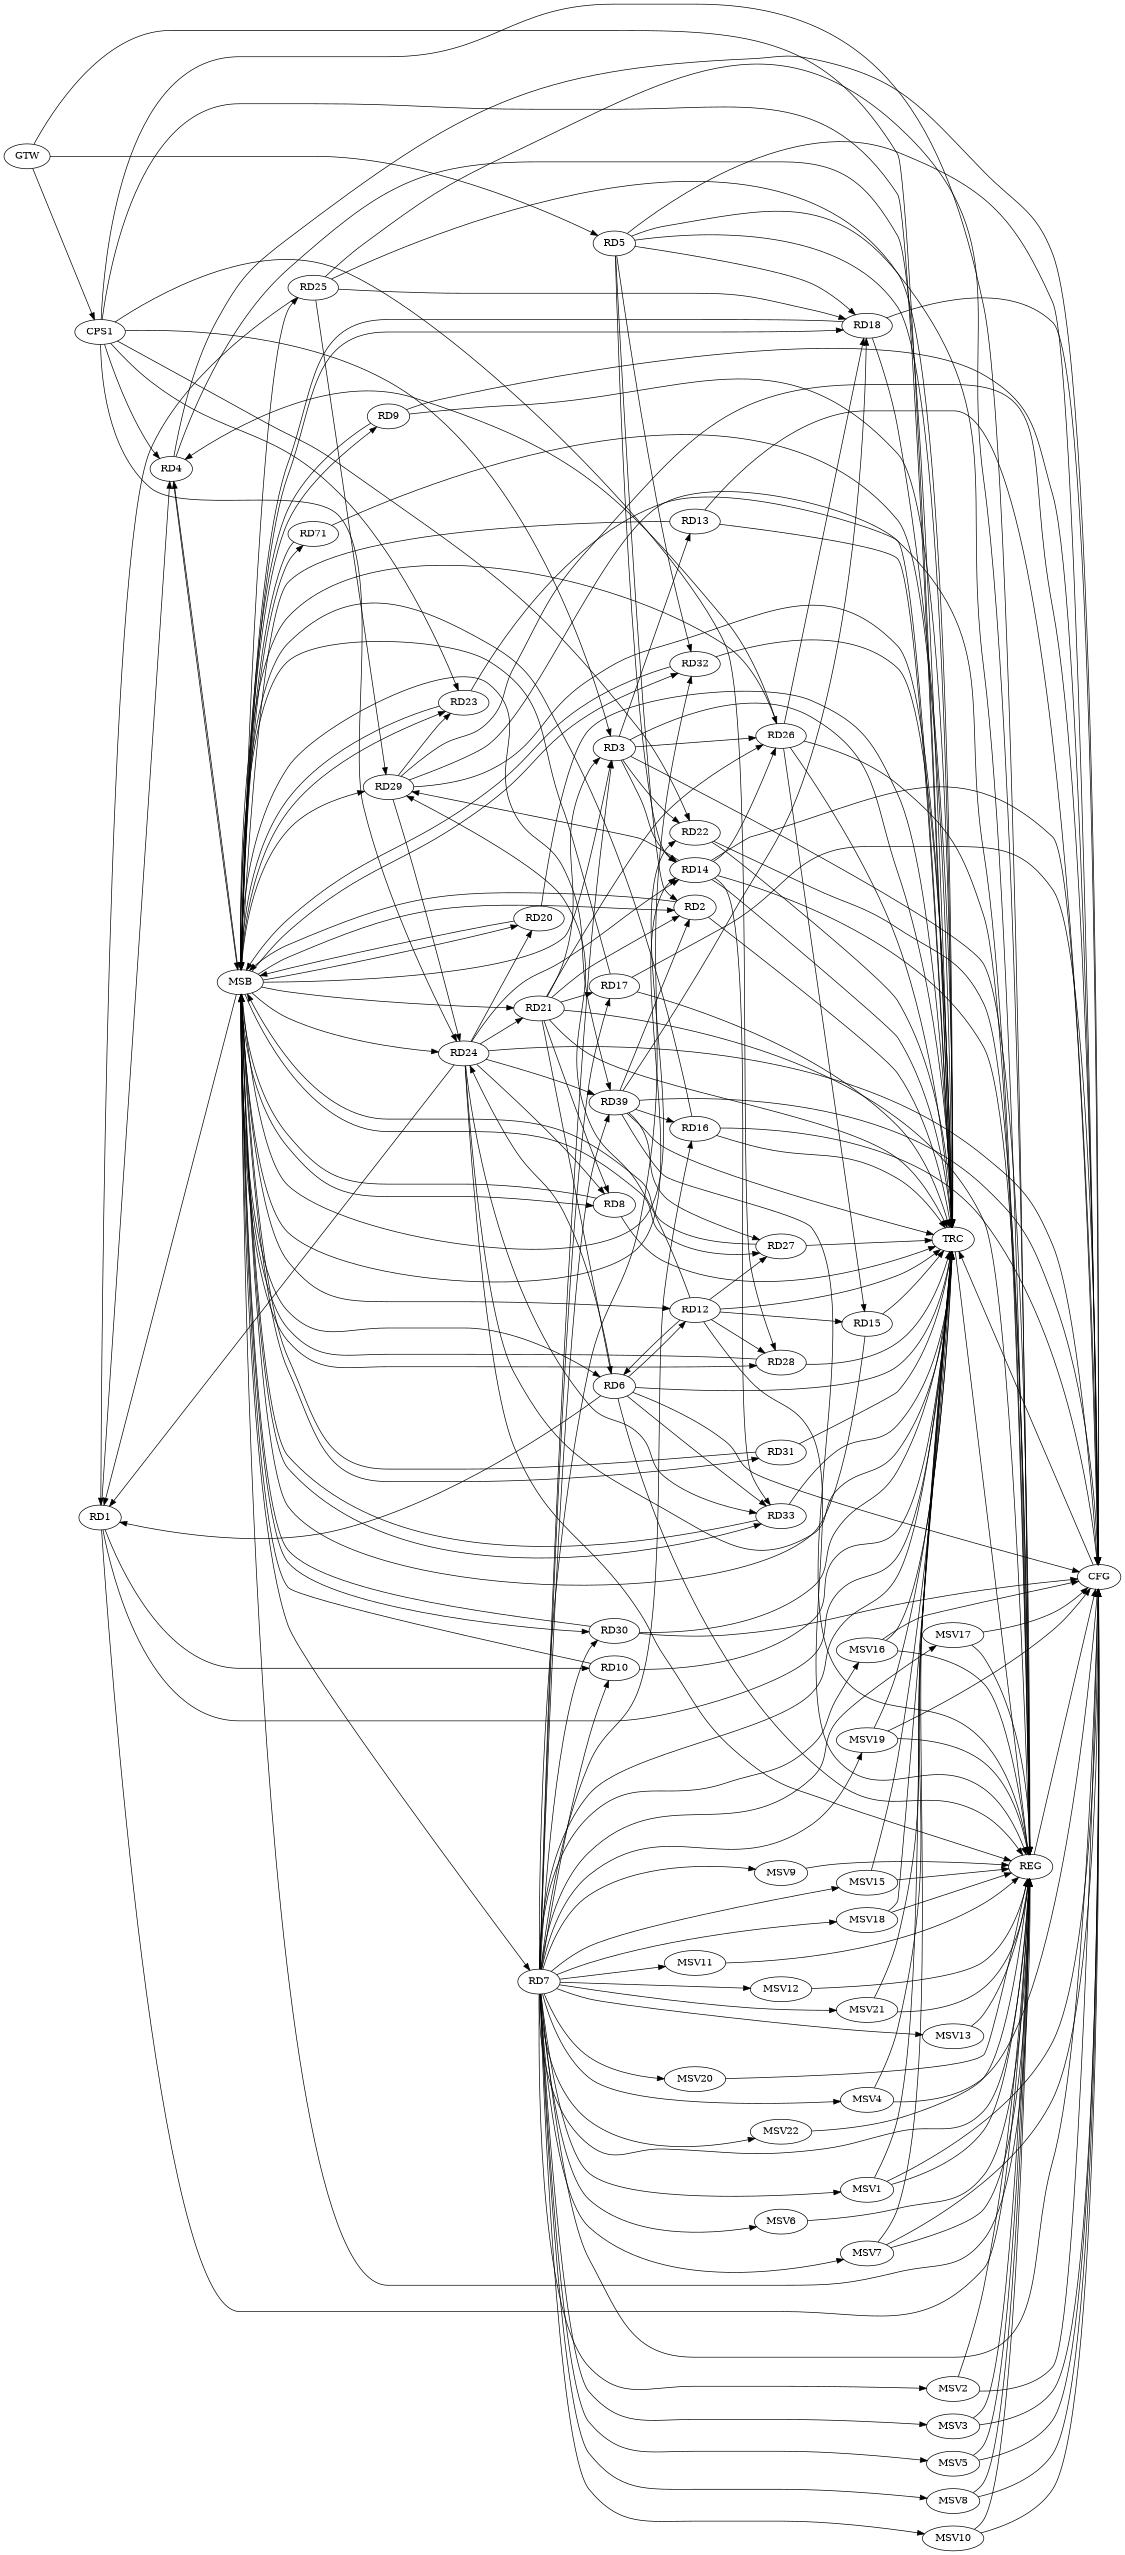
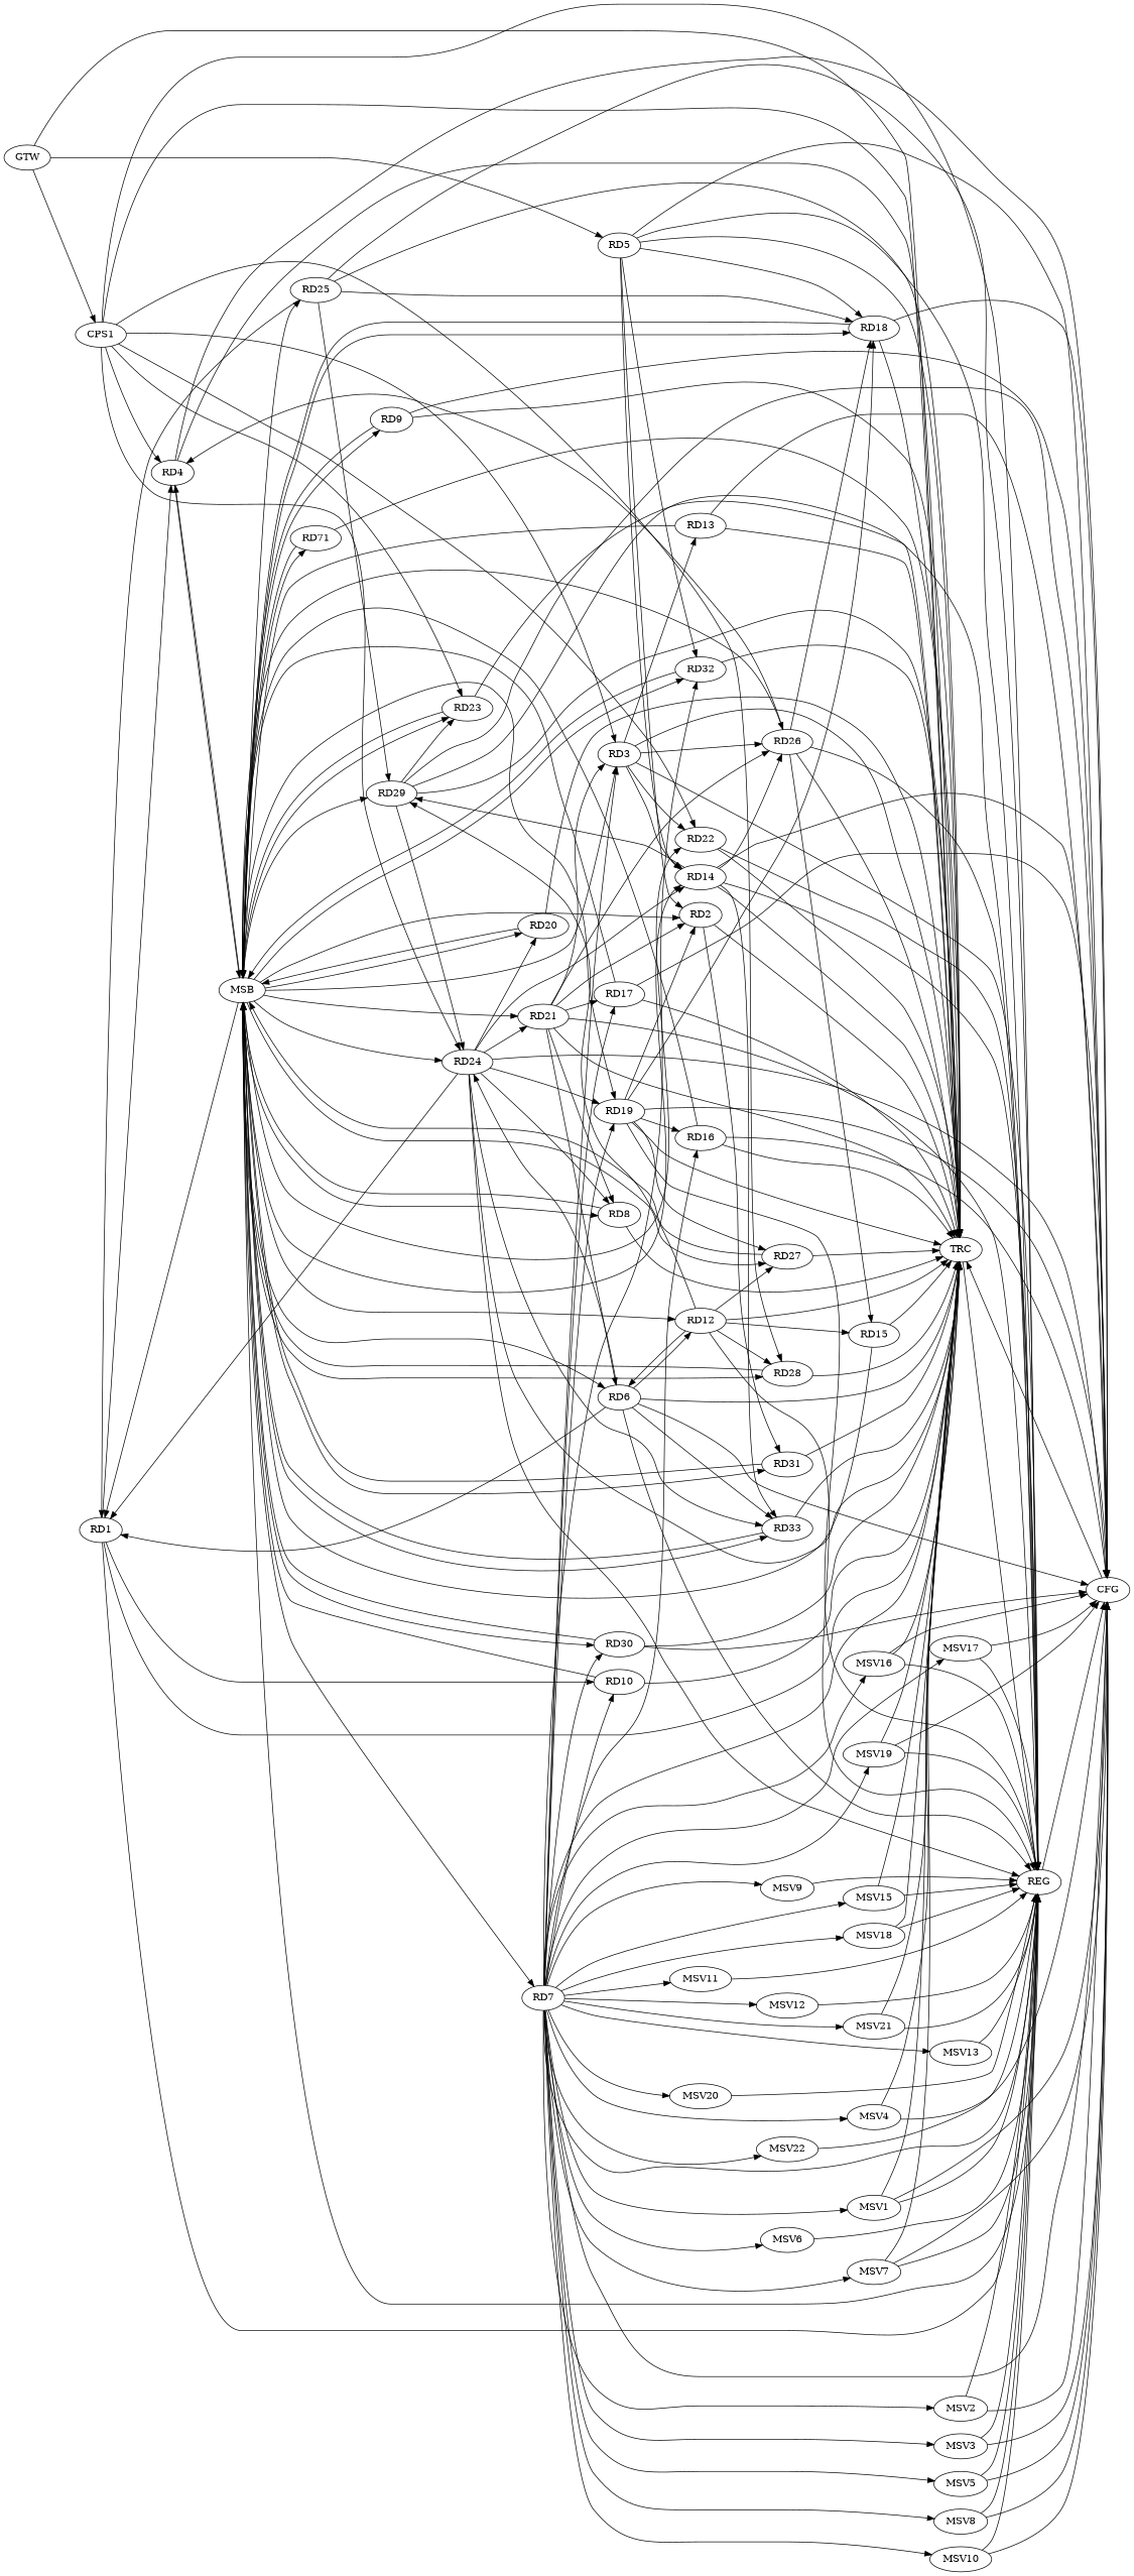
  strict digraph {
    rankdir=LR
    n1 [label=RD1]
    n2 [label=RD4]
    n3 [label=RD10]
    n4 [label=REG]
    n5 [label=TRC]
    n6 [label=MSB]
    n7 [label=CFG]
    n8 [label=RD2]
    n9 [label=RD3]
    n10 [label=RD14]
    n11 [label=RD22]
    n12 [label=RD26]
    n13 [label=RD18]
    n14 [label=RD32]
    n15 [label=RD6]
    n16 [label=RD12]
    n17 [label=RD24]
    n18 [label=RD33]
    n19 [label=RD7]
-   n20 [label=RD39]
+   n20 [label=RD19]
    n21 [label=RD30]
    n22 [label=RD8]
    n23 [label=RD9]
    n24 [label=RD71]
    n25 [label=RD27]
    n26 [label=RD28]
    n27 [label=RD29]
    n28 [label=RD20]
    n29 [label=RD21]
    n30 [label=RD23]
    n31 [label=RD25]
    n32 [label=RD31]
    n33 [label=RD13]
    n34 [label=RD15]
    n35 [label=RD5]
    n36 [label=RD16]
    n37 [label=RD17]
    n38 [label=MSV1]
    n39 [label=MSV2]
    n40 [label=MSV3]
    n41 [label=MSV4]
    n42 [label=MSV5]
    n43 [label=MSV6]
    n44 [label=MSV7]
    n45 [label=MSV8]
    n46 [label=MSV9]
    n47 [label=MSV10]
    n48 [label=MSV11]
    n49 [label=MSV12]
    n50 [label=MSV13]
    n51 [label=MSV15]
    n52 [label=MSV16]
    n53 [label=MSV17]
    n54 [label=MSV18]
    n55 [label=MSV19]
    n56 [label=MSV20]
    n57 [label=MSV21]
    n58 [label=MSV22]
    n59 [label=CPS1]
    n60 [label=GTW]
    n1 -> n2
    n1 -> n3
    n1 -> n4
    n1 -> n5
    n2 -> n5
    n2 -> n6
    n2 -> n7
    n3 -> n5
    n3 -> n6
    n4 -> n7
    n5 -> n4
    n6 -> n1
    n6 -> n2
    n6 -> n4
    n6 -> n8
    n6 -> n9
    n6 -> n10
    n6 -> n11
    n6 -> n12
    n6 -> n13
    n6 -> n14
    n6 -> n15
    n6 -> n16
    n6 -> n17
    n6 -> n18
    n6 -> n19
    n6 -> n20
    n6 -> n21
    n6 -> n22
    n6 -> n23
    n6 -> n24
    n6 -> n25
    n6 -> n26
    n6 -> n27
    n6 -> n28
    n6 -> n29
    n6 -> n30
    n6 -> n31
    n6 -> n32
    n7 -> n5
    n8 -> n5
-   n8 -> n6
+   n8 -> n32
    n9 -> n4
    n9 -> n5
    n9 -> n10
    n9 -> n11
    n9 -> n12
    n9 -> n33
    n10 -> n4
    n10 -> n5
    n10 -> n7
    n10 -> n12
    n10 -> n18
    n10 -> n27
    n11 -> n4
    n11 -> n5
    n12 -> n2
    n12 -> n4
    n12 -> n5
    n12 -> n13
    n12 -> n34
    n13 -> n5
    n13 -> n6
    n13 -> n7
    n14 -> n5
    n14 -> n6
    n15 -> n1
    n15 -> n4
    n15 -> n5
    n15 -> n7
    n15 -> n16
    n15 -> n17
    n15 -> n18
    n16 -> n4
    n16 -> n5
    n16 -> n15
    n16 -> n25
    n16 -> n26
    n16 -> n27
    n16 -> n34
    n17 -> n1
    n17 -> n4
    n17 -> n5
    n17 -> n7
    n17 -> n10
    n17 -> n18
    n17 -> n20
    n17 -> n22
    n17 -> n28
    n17 -> n29
    n18 -> n5
    n18 -> n6
    n19 -> n3
    n19 -> n4
    n19 -> n5
    n19 -> n7
    n19 -> n9
    n19 -> n14
    n19 -> n20
    n19 -> n21
    n19 -> n36
    n19 -> n37
    n19 -> n38
    n19 -> n39
    n19 -> n40
    n19 -> n41
    n19 -> n42
    n19 -> n43
    n19 -> n44
    n19 -> n45
    n19 -> n46
    n19 -> n47
    n19 -> n48
    n19 -> n49
    n19 -> n50
    n19 -> n51
    n19 -> n52
    n19 -> n53
    n19 -> n54
    n19 -> n55
    n19 -> n56
    n19 -> n57
    n19 -> n58
    n20 -> n4
    n20 -> n5
    n20 -> n7
    n20 -> n8
    n20 -> n13
    n20 -> n25
    n20 -> n36
    n21 -> n5
    n21 -> n6
    n21 -> n7
    n22 -> n5
    n22 -> n6
    n23 -> n5
    n23 -> n6
    n23 -> n7
    n24 -> n5
    n24 -> n6
    n25 -> n5
    n25 -> n6
    n26 -> n5
    n26 -> n6
    n27 -> n4
    n27 -> n5
    n27 -> n7
    n27 -> n17
    n27 -> n30
    n28 -> n5
    n28 -> n6
    n29 -> n4
    n29 -> n5
    n29 -> n8
    n29 -> n9
    n29 -> n12
    n29 -> n15
    n29 -> n22
    n29 -> n37
    n30 -> n5
    n30 -> n6
    n31 -> n1
    n31 -> n4
    n31 -> n5
    n31 -> n13
    n31 -> n27
    n32 -> n5
    n32 -> n6
    n33 -> n5
    n33 -> n6
    n33 -> n7
    n34 -> n5
    n34 -> n6
    n35 -> n4
    n35 -> n5
    n35 -> n7
    n35 -> n8
    n35 -> n10
    n35 -> n13
    n35 -> n14
    n36 -> n5
    n36 -> n6
    n36 -> n7
    n37 -> n5
    n37 -> n6
    n37 -> n7
    n38 -> n4
    n38 -> n5
    n38 -> n7
    n39 -> n4
    n39 -> n7
    n40 -> n4
    n40 -> n7
    n41 -> n5
    n41 -> n7
    n42 -> n4
    n42 -> n7
    n43 -> n4
    n44 -> n4
    n44 -> n5
    n44 -> n7
    n45 -> n4
    n45 -> n7
    n46 -> n4
    n47 -> n4
    n47 -> n7
    n48 -> n4
    n49 -> n4
    n50 -> n4
    n51 -> n4
    n51 -> n5
    n52 -> n4
    n52 -> n5
    n52 -> n7
    n53 -> n4
    n53 -> n7
    n54 -> n4
    n54 -> n5
    n55 -> n4
    n55 -> n5
    n55 -> n7
    n56 -> n4
    n57 -> n4
    n57 -> n5
    n58 -> n4
    n59 -> n2
    n59 -> n4
    n59 -> n5
    n59 -> n9
    n59 -> n11
    n59 -> n17
    n59 -> n26
    n59 -> n30
    n60 -> n5
    n60 -> n35
    n60 -> n59
  }
